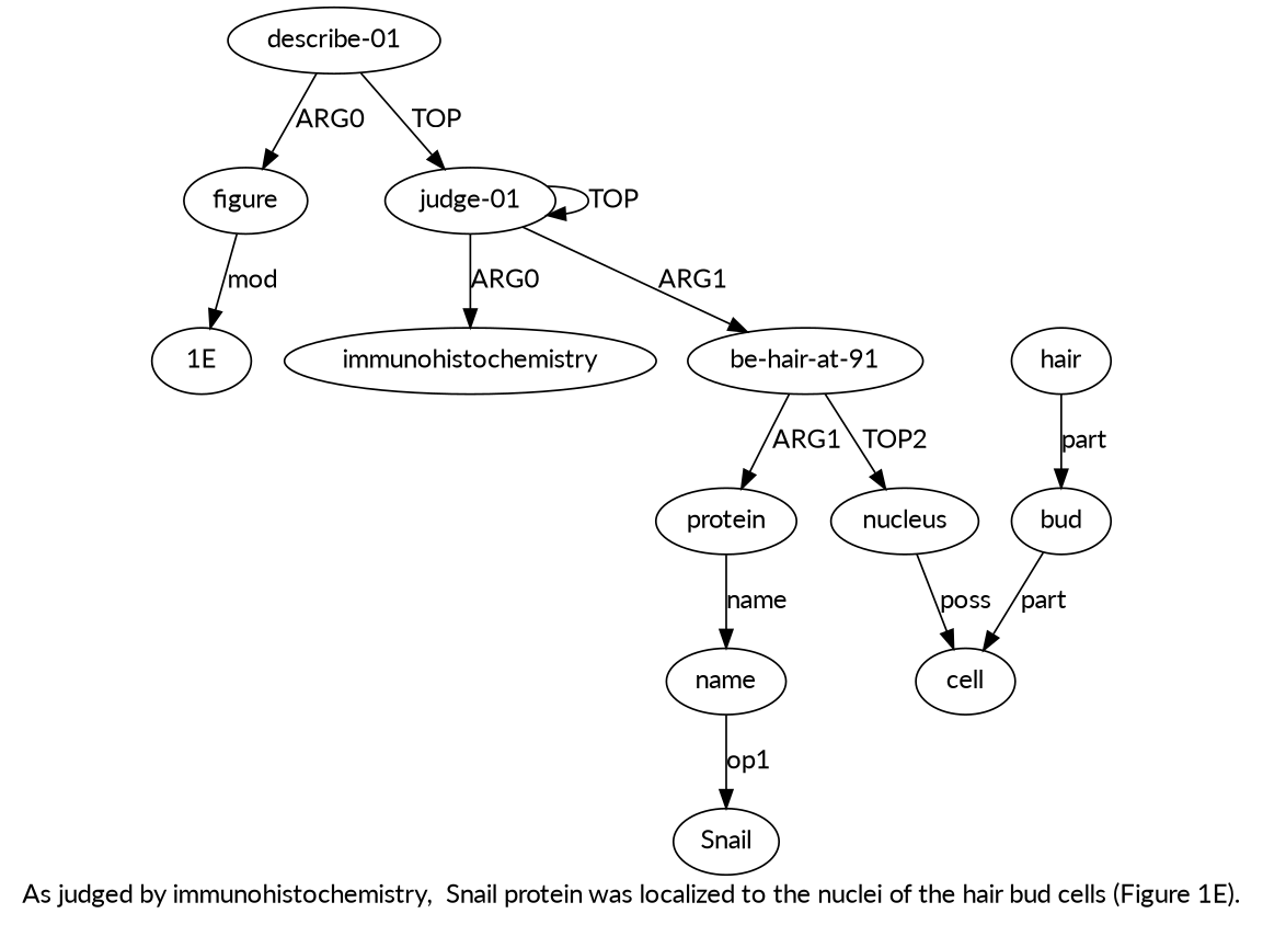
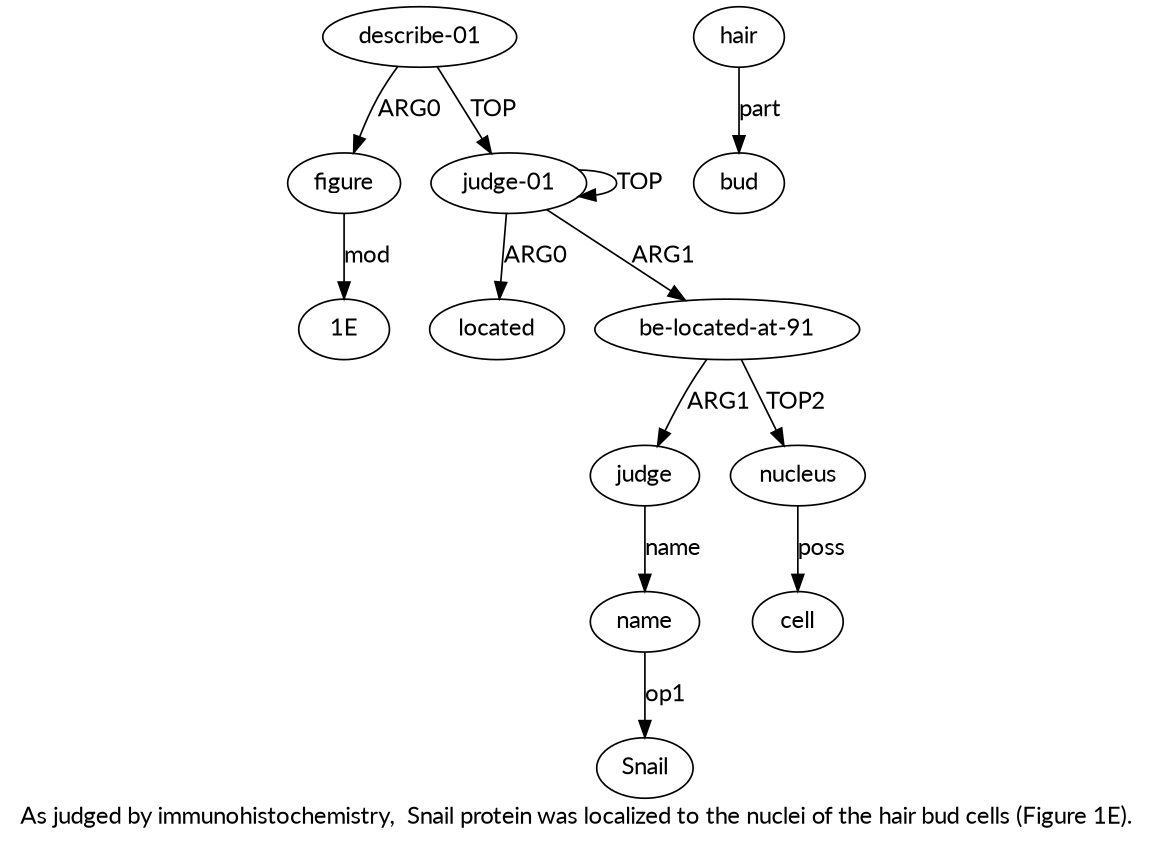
  digraph {
    fontname=Lato
    label="As judged by immunohistochemistry,  Snail protein was localized to the nuclei of the hair bud cells (Figure 1E)."
    node [color=black fontname=Lato gold_ind=-1 test_ind=-1]
    edge [color=black fontname=Lato gold_label=ARG1 test_label=ARG1]
    n1 [gold_ind=10 gold_label=figure label=figure test_ind=10 test_label=figure]
    n2 [gold_label="1E" label="1E" test_label="1E"]
    n3 [gold_label=Snail label=Snail test_label=Snail]
-   n4 [gold_ind=1 gold_label=immunohistochemistry label=immunohistochemistry test_ind=1 test_label=immunohistochemistry]
+   n4 [gold_ind=1 gold_label=immunohistochemistry label=located test_ind=1 test_label=immunohistochemistry]
    n5 [gold_ind=0 gold_label="judge-01" label="judge-01" test_ind=0 test_label="judge-01"]
-   n6 [gold_ind=2 gold_label="be-located-at-91" label="be-hair-at-91" test_ind=2 test_label="be-located-at-91"]
-   n7 [gold_ind=3 gold_label=protein label=protein test_ind=3 test_label=protein]
+   n6 [gold_ind=2 gold_label="be-located-at-91" label="be-located-at-91" test_ind=2 test_label="be-located-at-91"]
+   n7 [gold_ind=3 gold_label=protein label=judge test_ind=3 test_label=protein]
    n8 [gold_ind=5 gold_label=nucleus label=nucleus test_ind=5 test_label=nucleus]
    n9 [gold_ind=4 gold_label=name label=name test_ind=4 test_label=name]
    n10 [gold_ind=6 gold_label=cell label=cell test_ind=6 test_label=cell]
    n11 [gold_ind=7 gold_label=bud label=bud test_ind=7 test_label=bud]
    n12 [gold_ind=9 gold_label="describe-01" label="describe-01" test_ind=9 test_label="describe-01"]
    n13 [gold_ind=8 gold_label=hair label=hair test_ind=8 test_label=hair]
    n1 -> n2 [gold_label=mod label=mod test_label=mod]
    n5 -> n4 [gold_label=ARG0 label=ARG0 test_label=ARG0]
    n5 -> n5 [gold_label=TOP label=TOP test_label=TOP]
    n5 -> n6 [label=ARG1]
    n6 -> n7 [label=ARG1]
    n6 -> n8 [gold_label=ARG2 label=TOP2 test_label=ARG2]
    n7 -> n9 [gold_label=name label=name test_label=name]
    n8 -> n10 [gold_label=poss label=poss test_label=poss]
    n9 -> n3 [gold_label=op1 label=op1 test_label=op1]
-   n11 -> n10 [gold_label=part label=part test_label=part]
    n12 -> n1 [gold_label=ARG0 label=ARG0 test_label=ARG0]
    n12 -> n5 [label=TOP]
    n13 -> n11 [gold_label=part label=part test_label=part]
  }
